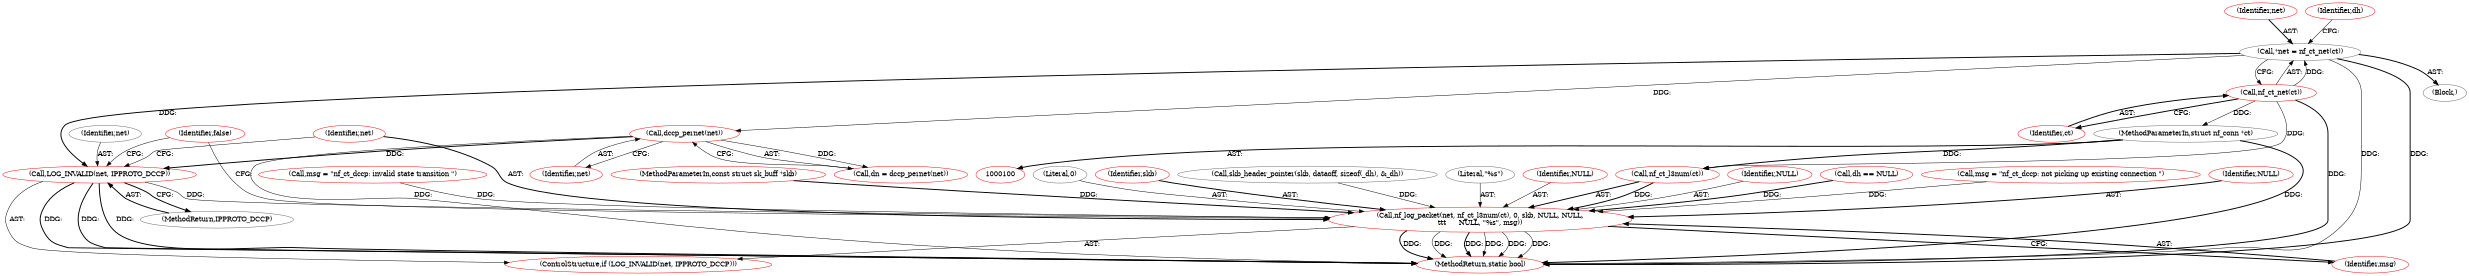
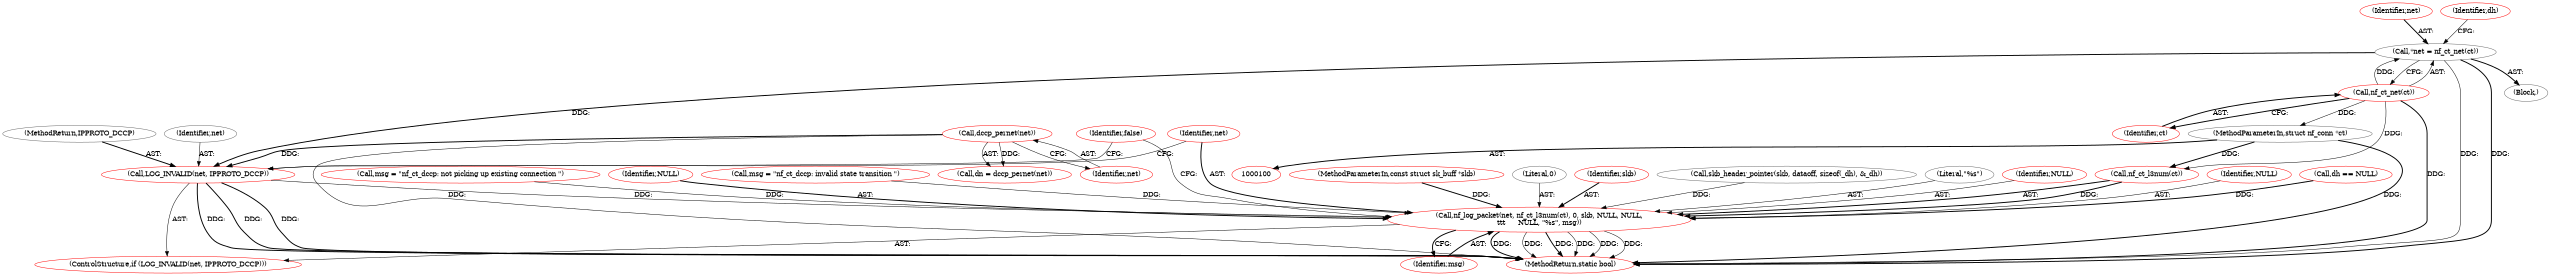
  digraph {
    node [color=red]
    edge [style=solid]
    n1 [label="(Call,LOG_INVALID(net, IPPROTO_DCCP))"]
    n2 [label="(Call,nf_log_packet(net, nf_ct_l3num(ct), 0, skb, NULL, NULL,\n\t\t\t      NULL, \"%s\", msg))"]
    n3 [color=gray40 label="(MethodReturn,IPPROTO_DCCP)"]
    n4 [label="(ControlStructure,if (LOG_INVALID(net, IPPROTO_DCCP)))"]
    n5 [label="(MethodReturn,static bool)"]
    n6 [label="(Identifier,msg)"]
    n7 [color=gray40 label="(Call,*net = nf_ct_net(ct))"]
    n8 [label="(Call,nf_ct_net(ct))"]
    n9 [label="(Call,dccp_pernet(net))"]
    n10 [color=gray40 label="(Block,)"]
    n11 [label="(Identifier,ct)"]
    n12 [label="(Call,nf_ct_l3num(ct))"]
    n13 [color=gray40 label="(MethodParameterIn,struct nf_conn *ct)"]
    n14 [label="(Call,dn = dccp_pernet(net))"]
    n15 [label="(Identifier,net)"]
    1000100
    n17 [label="(Identifier,NULL)"]
    n18 [label="(Identifier,net)"]
    n19 [label="(Call,dh == NULL)"]
    n20 [label="(Identifier,dh)"]
    n21 [label="(Call,msg = \"nf_ct_dccp: not picking up existing connection \")"]
    n22 [label="(Identifier,NULL)"]
    n23 [label="(Call,msg = \"nf_ct_dccp: invalid state transition \")"]
    n24 [label="(Identifier,net)"]
    n25 [label="(Identifier,false)"]
    n26 [label="(MethodParameterIn,const struct sk_buff *skb)"]
    n27 [color=gray40 label="(Literal,0)"]
    n28 [label="(Identifier,skb)"]
    n29 [color=gray40 label="(Identifier,net)"]
    n30 [color=gray40 label="(Call,skb_header_pointer(skb, dataoff, sizeof(_dh), &_dh))"]
    n31 [color=gray40 label="(Literal,\"%s\")"]
    n32 [label="(Identifier,NULL)"]
    n1 -> n2 [label="DDG: "]
-   n1 -> n3 [label="CFG: " style=bold]
    n1 -> n4 [label="AST: "]
    n1 -> n5 [label="DDG: " style=bold]
    n1 -> n5 [label="DDG: " style=bold]
    n1 -> n5 [label="DDG: " style=bold]
    n2 -> n4 [label="AST: "]
    n2 -> n5 [label="DDG: " style=bold]
    n2 -> n5 [label="DDG: "]
    n2 -> n5 [label="DDG: " style=bold]
    n2 -> n5 [label="DDG: "]
    n2 -> n5 [label="DDG: "]
    n2 -> n5 [label="DDG: "]
    n2 -> n6 [label="CFG: " style=bold]
    n3 -> n1 [label="AST: " style=bold]
    n6 -> n2 [label="AST: " style=bold]
    n7 -> n1 [label="DDG: " style=bold]
    n7 -> n5 [label="DDG: "]
    n7 -> n5 [label="DDG: " style=bold]
    n7 -> n8 [label="CFG: "]
-   n7 -> n9 [label="DDG: "]
    n7 -> n10 [label="AST: " style=bold]
    n8 -> n5 [label="DDG: " style=bold]
    n8 -> n7 [label="AST: "]
    n8 -> n7 [label="DDG: "]
    n8 -> n11 [label="CFG: " style=bold]
    n8 -> n12 [label="DDG: "]
    n8 -> n13 [label="DDG: "]
    n9 -> n1 [label="DDG: " style=bold]
    n9 -> n5 [label="DDG: "]
    n9 -> n14 [label="AST: "]
    n9 -> n14 [label="DDG: "]
    n9 -> n15 [label="CFG: "]
    n11 -> n8 [label="AST: " style=bold]
    n12 -> n2 [label="AST: " style=bold]
    n12 -> n2 [label="DDG: " style=bold]
    n13 -> n5 [label="DDG: " style=bold]
    n13 -> n12 [label="DDG: " style=bold]
    n13 -> 1000100 [label="AST: " style=bold]
-   n14 -> n9 [label="CFG: "]
    n15 -> n9 [label="AST: "]
    n17 -> n2 [label="AST: "]
    n18 -> n7 [label="AST: " style=bold]
    n19 -> n2 [label="DDG: " style=bold]
    n20 -> n7 [label="CFG: "]
    n21 -> n2 [label="DDG: "]
    n22 -> n2 [label="AST: " style=bold]
    n23 -> n2 [label="DDG: "]
    n24 -> n1 [label="CFG: "]
    n24 -> n2 [label="AST: " style=bold]
    n25 -> n1 [label="CFG: "]
    n25 -> n2 [label="CFG: "]
    n26 -> n2 [label="DDG: " style=bold]
    n27 -> n2 [label="AST: "]
    n28 -> n2 [label="AST: " style=bold]
    n29 -> n1 [label="AST: "]
    n30 -> n2 [label="DDG: "]
    n31 -> n2 [label="AST: "]
    n32 -> n2 [label="AST: "]
  }
